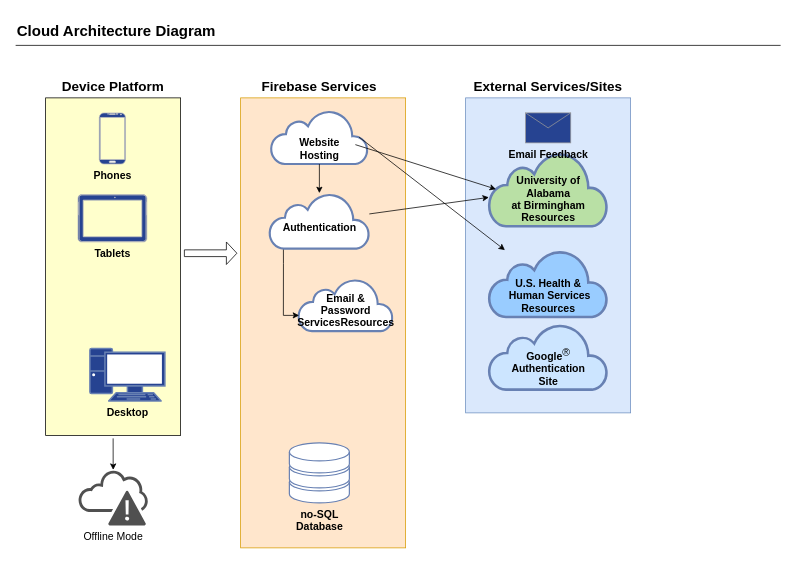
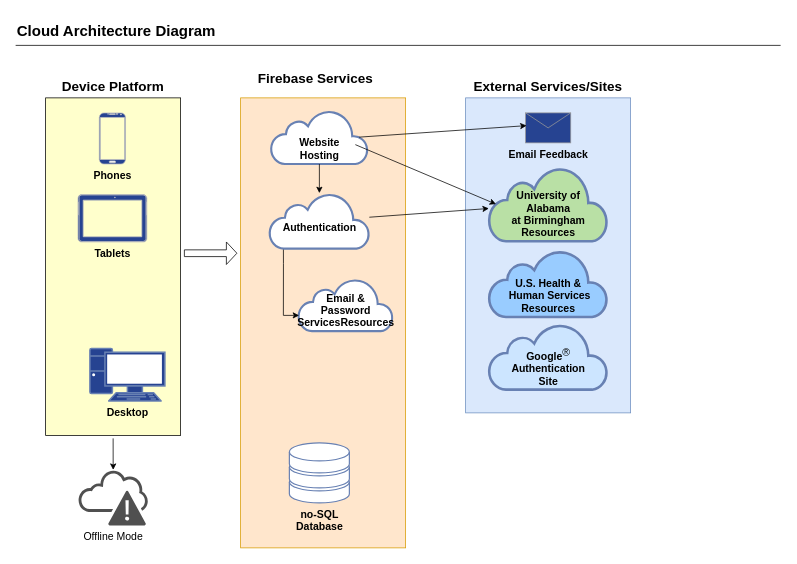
  <mxCell id="0" />
  <mxCell id="1" parent="0" />
  <mxCell id="2" value="" style="rounded=0;whiteSpace=wrap;html=1;fillColor=#dae8fc;strokeColor=#6c8ebf;" vertex="1" parent="1"><mxGeometry x="619.995" y="130" width="220" height="420" as="geometry" /></mxCell>
  <mxCell id="3" value="" style="rounded=0;whiteSpace=wrap;html=1;fillColor=#ffe6cc;strokeColor=#d79b00;" vertex="1" parent="1"><mxGeometry x="320" y="130" width="220" height="600" as="geometry" /></mxCell>
  <mxCell id="4" value="no-SQL&lt;br style=&quot;font-size: 14px;&quot;&gt;Database" style="fontColor=#000000;verticalAlign=top;verticalLabelPosition=bottom;labelPosition=center;align=center;html=1;outlineConnect=0;fillColor=#FFFFFF;strokeColor=#6881B3;gradientColor=none;gradientDirection=north;strokeWidth=2;shape=mxgraph.networks.storage;fontSize=14;fontStyle=1" vertex="1" parent="1"><mxGeometry x="385" y="590" width="80" height="80" as="geometry" /></mxCell>
  <mxCell id="5" value="Email &amp;amp;&lt;br&gt;Password&lt;br style=&quot;font-size: 14px&quot;&gt;ServicesResources" style="html=1;outlineConnect=0;fillColor=#FFFFFF;strokeColor=#6881B3;gradientColor=none;gradientDirection=north;strokeWidth=2;shape=mxgraph.networks.cloud;fontColor=#000000;fontStyle=1;verticalAlign=bottom;aspect=fixed;fontSize=14;" vertex="1" parent="1"><mxGeometry x="397" y="371" width="126" height="70" as="geometry" /></mxCell>
  <mxCell id="6" value="Google&lt;span style=&quot;font-family: arial; font-weight: 400; font-size: 14px;&quot;&gt;&lt;sup style=&quot;font-size: 14px;&quot;&gt;&lt;font style=&quot;font-size: 14px;&quot;&gt;®&lt;/font&gt;&lt;/sup&gt;&lt;/span&gt;&lt;br style=&quot;font-size: 14px;&quot;&gt;Authentication&lt;br style=&quot;font-size: 14px;&quot;&gt;Site" style="html=1;outlineConnect=0;fillColor=#CCE5FF;strokeColor=#6881B3;gradientColor=none;gradientDirection=north;strokeWidth=2;shape=mxgraph.networks.cloud;fontColor=#000000;fontStyle=1;verticalAlign=bottom;aspect=fixed;fontSize=14;" vertex="1" parent="1"><mxGeometry x="650.995" y="431.26" width="158" height="87.78" as="geometry" /></mxCell>
  <mxCell id="7" value="U.S. Health &amp;amp;&lt;br style=&quot;font-size: 14px;&quot;&gt;&amp;nbsp;Human Services&lt;br style=&quot;font-size: 14px;&quot;&gt;Resources" style="html=1;outlineConnect=0;fillColor=#99CCFF;strokeColor=#6881B3;gradientColor=none;gradientDirection=north;strokeWidth=2;shape=mxgraph.networks.cloud;fontColor=#000000;fontStyle=1;verticalAlign=bottom;fontSize=14;aspect=fixed;" vertex="1" parent="1"><mxGeometry x="650.995" y="333" width="158" height="89.23" as="geometry" /></mxCell>
- <mxCell id="8" value="University of &lt;br style=&quot;font-size: 14px;&quot;&gt;Alabama &lt;br style=&quot;font-size: 14px;&quot;&gt;at Birmingham&lt;br style=&quot;font-size: 14px;&quot;&gt;Resources" style="html=1;outlineConnect=0;fillColor=#B9E0A5;strokeColor=#6881B3;gradientColor=none;gradientDirection=north;strokeWidth=2;shape=mxgraph.networks.cloud;fontColor=#000000;fontStyle=1;verticalAlign=bottom;fontSize=14;aspect=fixed;" vertex="1" parent="1"><mxGeometry x="650.995" y="202.13" width="158" height="99.14" as="geometry" /></mxCell>
+ <mxCell id="8" value="University of &lt;br style=&quot;font-size: 14px;&quot;&gt;Alabama &lt;br style=&quot;font-size: 14px;&quot;&gt;at Birmingham&lt;br style=&quot;font-size: 14px;&quot;&gt;Resources" style="html=1;outlineConnect=0;fillColor=#B9E0A5;strokeColor=#6881B3;gradientColor=none;gradientDirection=north;strokeWidth=2;shape=mxgraph.networks.cloud;fontColor=#000000;fontStyle=1;verticalAlign=bottom;fontSize=14;aspect=fixed;" vertex="1" parent="1"><mxGeometry x="650.995" y="222.13" width="158" height="99.14" as="geometry" /></mxCell>
  <mxCell id="9" value="Email Feedback" style="verticalLabelPosition=bottom;shadow=0;dashed=0;align=center;html=1;verticalAlign=top;strokeWidth=1;shape=mxgraph.mockup.misc.mail2;strokeColor=#999999;fillColor=#264391;fontSize=14;fontStyle=1" vertex="1" parent="1"><mxGeometry x="699.835" y="150" width="60.32" height="40" as="geometry" /></mxCell>
  <mxCell id="10" value="Offline Mode" style="sketch=0;pointerEvents=1;shadow=0;dashed=0;html=1;strokeColor=none;fillColor=#505050;labelPosition=center;verticalLabelPosition=bottom;outlineConnect=0;verticalAlign=top;align=center;shape=mxgraph.office.clouds.cloud_disaster;fontSize=14;" vertex="1" parent="1"><mxGeometry x="103.13" y="626" width="94" height="74" as="geometry" /></mxCell>
  <mxCell id="11" value="Cloud Architecture Diagram" style="text;html=1;strokeColor=none;fillColor=none;align=left;verticalAlign=middle;whiteSpace=wrap;rounded=0;fontColor=#000000;fontSize=20;fontStyle=1" vertex="1" parent="1"><mxGeometry x="20" y="20" width="1020" height="40" as="geometry" /></mxCell>
  <mxCell id="12" value="" style="endArrow=none;html=1;fontSize=20;fontColor=#000000;exitX=0;exitY=1;exitDx=0;exitDy=0;entryX=1;entryY=1;entryDx=0;entryDy=0;" edge="1" parent="1" source="11" target="11"><mxGeometry width="50" height="50" relative="1" as="geometry"><mxPoint x="620" y="430" as="sourcePoint" /><mxPoint x="670" y="380" as="targetPoint" /></mxGeometry></mxCell>
  <mxCell id="13" value="Website&lt;br style=&quot;font-size: 14px;&quot;&gt;Hosting" style="html=1;outlineConnect=0;fillColor=#FFFFFF;strokeColor=#6881B3;gradientColor=none;gradientDirection=north;strokeWidth=2;shape=mxgraph.networks.cloud;fontColor=#000000;fontStyle=1;verticalAlign=bottom;aspect=fixed;fontSize=14;" vertex="1" parent="1"><mxGeometry x="360.4" y="146.48" width="129.2" height="71.78" as="geometry" /></mxCell>
  <mxCell id="14" style="edgeStyle=orthogonalEdgeStyle;rounded=0;orthogonalLoop=1;jettySize=auto;html=1;exitX=0.14;exitY=1;exitDx=0;exitDy=0;exitPerimeter=0;entryX=0.008;entryY=0.7;entryDx=0;entryDy=0;entryPerimeter=0;fontSize=18;" edge="1" parent="1" source="15" target="5"><mxGeometry relative="1" as="geometry" /></mxCell>
  <mxCell id="15" value="Authentication&lt;br&gt;&amp;nbsp;" style="html=1;outlineConnect=0;fillColor=#FFFFFF;strokeColor=#6881B3;gradientColor=none;gradientDirection=north;strokeWidth=2;shape=mxgraph.networks.cloud;fontColor=#000000;fontStyle=1;verticalAlign=bottom;aspect=fixed;fontSize=14;" vertex="1" parent="1"><mxGeometry x="358.405" y="257" width="133.19" height="74" as="geometry" /></mxCell>
  <mxCell id="16" style="edgeStyle=none;rounded=0;orthogonalLoop=1;jettySize=auto;html=1;fontColor=#000000;" edge="1" parent="1" target="10"><mxGeometry relative="1" as="geometry"><mxPoint x="150" y="584" as="sourcePoint" /><mxPoint x="780.62" y="565" as="targetPoint" /></mxGeometry></mxCell>
  <mxCell id="17" value="" style="rounded=0;whiteSpace=wrap;html=1;fillColor=#FFFFCC;" vertex="1" parent="1"><mxGeometry x="60" y="130" width="180" height="450" as="geometry" /></mxCell>
  <mxCell id="18" value="Device Platform" style="text;html=1;strokeColor=none;fillColor=none;align=center;verticalAlign=middle;whiteSpace=wrap;rounded=0;fontSize=18;fontStyle=1" vertex="1" parent="1"><mxGeometry x="60" y="100" width="180" height="30" as="geometry" /></mxCell>
  <mxCell id="19" value="Phones" style="verticalLabelPosition=bottom;verticalAlign=top;html=1;shadow=0;dashed=0;strokeWidth=1;shape=mxgraph.android.phone2;strokeColor=#c0c0c0;fillColor=#264391;aspect=fixed;fontSize=14;fontStyle=1" vertex="1" parent="1"><mxGeometry x="131.54" y="150" width="35" height="68.26" as="geometry" /></mxCell>
  <mxCell id="20" value="Tablets" style="verticalLabelPosition=bottom;verticalAlign=top;html=1;shadow=0;dashed=0;strokeWidth=1;shape=mxgraph.android.tab2;strokeColor=#c0c0c0;direction=north;fillColor=#264391;aspect=fixed;fontSize=14;fontStyle=1" vertex="1" parent="1"><mxGeometry x="103.13" y="259" width="91.82" height="63.13" as="geometry" /></mxCell>
  <mxCell id="21" value="Desktop" style="fontColor=#000000;verticalAlign=top;verticalLabelPosition=bottom;labelPosition=center;align=center;html=1;outlineConnect=0;fillColor=#264391;strokeColor=#6881B3;gradientColor=none;gradientDirection=north;strokeWidth=2;shape=mxgraph.networks.pc;fontSize=14;fontStyle=1" vertex="1" parent="1"><mxGeometry x="119.04" y="464.13" width="100" height="70" as="geometry" /></mxCell>
- <mxCell id="22" value="Firebase Services" style="text;html=1;strokeColor=none;fillColor=none;align=center;verticalAlign=middle;whiteSpace=wrap;rounded=0;fontSize=18;fontStyle=1" vertex="1" parent="1"><mxGeometry x="320" y="100" width="210" height="30" as="geometry" /></mxCell>
- <mxCell id="23" value="" style="endArrow=classic;html=1;fontSize=18;exitX=0.91;exitY=0.5;exitDx=0;exitDy=0;exitPerimeter=0;" edge="1" parent="1" source="13" target="7"><mxGeometry width="50" height="50" relative="1" as="geometry"><mxPoint x="540" y="370" as="sourcePoint" /><mxPoint x="590" y="320" as="targetPoint" /></mxGeometry></mxCell>
+ <mxCell id="22" value="Firebase Services" style="text;html=1;strokeColor=none;fillColor=none;align=center;verticalAlign=middle;whiteSpace=wrap;rounded=0;fontSize=18;fontStyle=1" vertex="1" parent="1"><mxGeometry x="315" y="90" width="210" height="30" as="geometry" /></mxCell>
+ <mxCell id="23" value="" style="endArrow=classic;html=1;fontSize=18;exitX=0.91;exitY=0.5;exitDx=0;exitDy=0;exitPerimeter=0;entryX=0.024;entryY=0.425;entryDx=0;entryDy=0;entryPerimeter=0;" edge="1" parent="1" source="13" target="9"><mxGeometry width="50" height="50" relative="1" as="geometry"><mxPoint x="540" y="370" as="sourcePoint" /><mxPoint x="590" y="320" as="targetPoint" /></mxGeometry></mxCell>
  <mxCell id="24" value="" style="endArrow=classic;html=1;fontSize=18;exitX=0.91;exitY=0.5;exitDx=0;exitDy=0;exitPerimeter=0;entryX=0.06;entryY=0.5;entryDx=0;entryDy=0;entryPerimeter=0;" edge="1" parent="1" target="8"><mxGeometry width="50" height="50" relative="1" as="geometry"><mxPoint x="472.972" y="192.37" as="sourcePoint" /><mxPoint x="660.978" y="177" as="targetPoint" /></mxGeometry></mxCell>
  <mxCell id="25" value="" style="endArrow=classic;html=1;fontSize=18;" edge="1" parent="1" source="13" target="15"><mxGeometry width="50" height="50" relative="1" as="geometry"><mxPoint x="482.972" y="202.37" as="sourcePoint" /><mxPoint x="659.525" y="257.326" as="targetPoint" /></mxGeometry></mxCell>
  <mxCell id="26" value="" style="endArrow=classic;html=1;fontSize=18;" edge="1" parent="1" source="15" target="8"><mxGeometry width="50" height="50" relative="1" as="geometry"><mxPoint x="469.096" y="228.26" as="sourcePoint" /><mxPoint x="669.087" y="396.26" as="targetPoint" /></mxGeometry></mxCell>
  <mxCell id="27" value="" style="shape=singleArrow;whiteSpace=wrap;html=1;fontSize=18;verticalAlign=bottom;" vertex="1" parent="1"><mxGeometry x="245" y="322.13" width="70" height="30" as="geometry" /></mxCell>
  <mxCell id="28" value="External Services/Sites" style="text;html=1;strokeColor=none;fillColor=none;align=center;verticalAlign=middle;whiteSpace=wrap;rounded=0;fontSize=18;fontStyle=1" vertex="1" parent="1"><mxGeometry x="620" y="100" width="220" height="30" as="geometry" /></mxCell>
